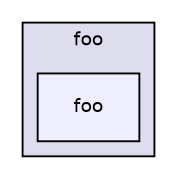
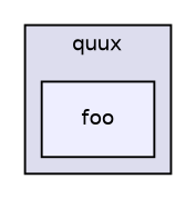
  digraph {
    compound=true
    n1 [fillcolor="#eeeeff" fontname=Helvetica fontsize=10 label=foo pencolor=black shape=box style=filled]
    subgraph cluster_1 {
      bgcolor="#ddddee"
      fontname=Helvetica
      fontsize=10
-     label=foo
+     label=quux
      pencolor=black
      n1
    }
  }
